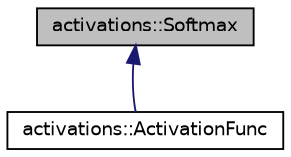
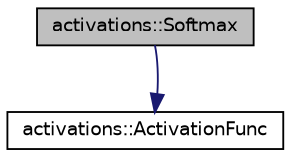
  digraph {
    node [color=black fontname=Helvetica fontsize=10 shape=record style=filled]
    n1 [fillcolor=grey75 fontcolor=black height=0.2 label="activations::Softmax" width=0.4]
    n2 [fillcolor=white height=0.2 label="activations::ActivationFunc" width=0.4]
-   n1 -> n2 [color=midnightblue dir=back fontname=Helvetica fontsize=10 labelfontname=Helvetica labelfontsize=10 style=solid]
+   n2 -> n1 [color=midnightblue dir=back fontname=Helvetica fontsize=10 labelfontname=Helvetica labelfontsize=10 style=solid]
  }
